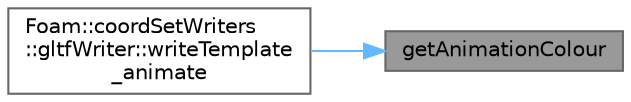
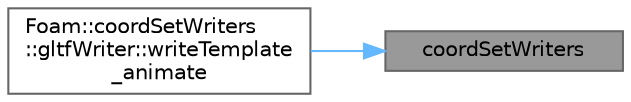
  digraph {
    rankdir=RL
    node [fontname=Helvetica fontsize=10 shape=box style=filled]
-   n1 [color=gray40 fillcolor=grey60 fontcolor=black height=0.2 label=getAnimationColour width=0.4]
+   n1 [color=gray40 fillcolor=grey60 fontcolor=black height=0.2 label=coordSetWriters width=0.4]
    n2 [color=grey40 fillcolor=white height=0.2 label="Foam::coordSetWriters\l::gltfWriter::writeTemplate\l_animate" width=0.4]
    n1 -> n2 [color=steelblue1 dir=back fontname=Helvetica fontsize=10 labelfontname=Helvetica labelfontsize=10 style=solid]
  }
